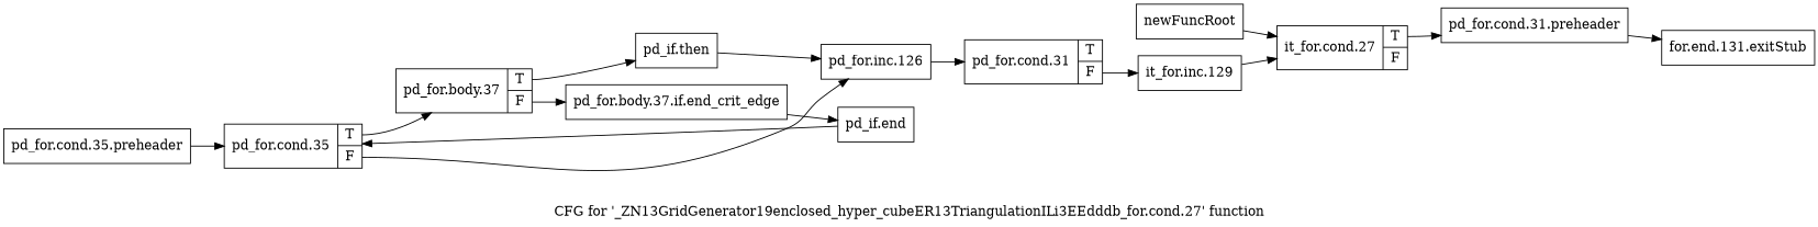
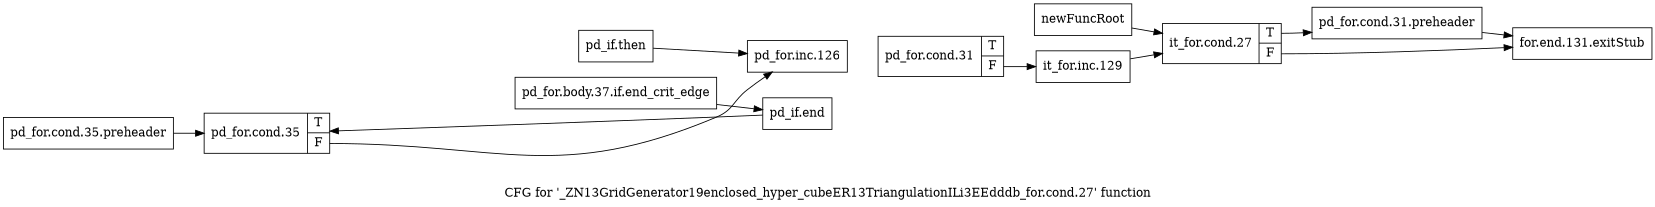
  digraph {
    label="CFG for '_ZN13GridGenerator19enclosed_hyper_cubeER13TriangulationILi3EEdddb_for.cond.27' function"
    rankdir=LR
    node [shape=record]
    n1 [label="{newFuncRoot}"]
    n2 [label="{it_for.cond.27|{<s0>T|<s1>F}}"]
    n3 [label="{for.end.131.exitStub}"]
    n4 [label="{pd_for.cond.31.preheader}"]
    n5 [label="{pd_for.cond.31|{<s0>T|<s1>F}}"]
    n6 [label="{it_for.inc.129}"]
    n7 [label="{pd_for.cond.35.preheader}"]
    n8 [label="{pd_for.cond.35|{<s0>T|<s1>F}}"]
-   n9 [label="{pd_for.body.37|{<s0>T|<s1>F}}"]
    n10 [label="{pd_for.inc.126}"]
    n11 [label="{pd_if.then}"]
    n12 [label="{pd_for.body.37.if.end_crit_edge}"]
    n13 [label="{pd_if.end}"]
    n1 -> n2
+   n2 -> n3 [tailport=s1]
    n2 -> n4 [tailport=s0]
    n4 -> n3
    n5 -> n6 [tailport=s1]
    n6 -> n2
    n7 -> n8
-   n8 -> n9 [tailport=s0]
    n8 -> n10 [tailport=s1]
-   n9 -> n11 [tailport=s0]
-   n9 -> n12 [tailport=s1]
-   n10 -> n5
    n11 -> n10
    n12 -> n13
    n13 -> n8
  }
